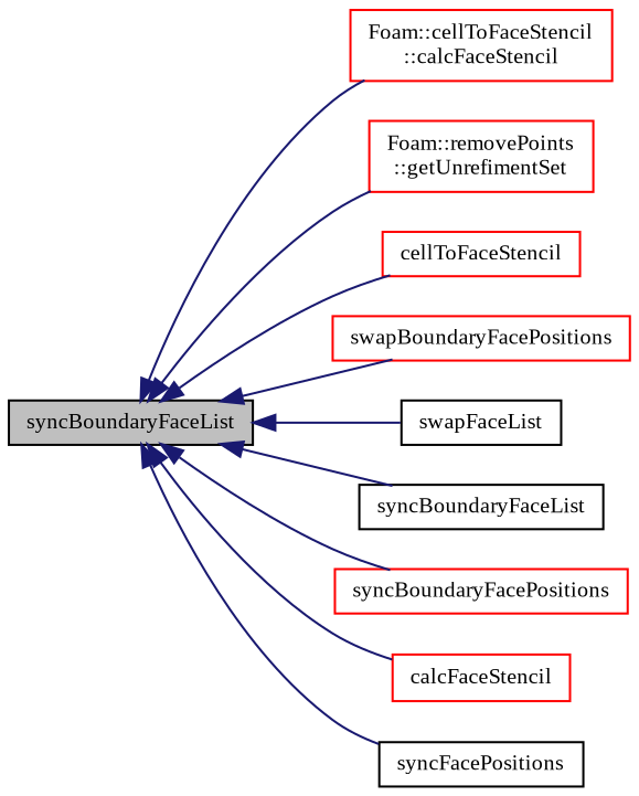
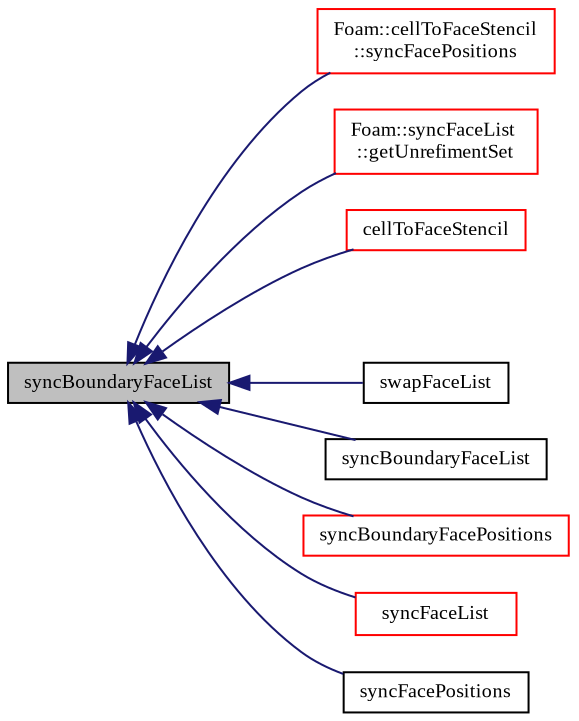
  digraph {
    fontname="Liberation Serif"
    rankdir=LR
    node [color=red fontname="Liberation Serif" fontsize=10 shape=record]
    edge [color=midnightblue dir=back fontname="Liberation Serif" fontsize=10 labelfontname=Helvetica labelfontsize=10 style=solid]
    n1 [color=black fillcolor=grey75 fontcolor=black height=0.2 label=syncBoundaryFaceList style=filled width=0.4]
-   n2 [height=0.2 label="Foam::cellToFaceStencil\l::calcFaceStencil" width=0.4]
-   n3 [height=0.2 label="Foam::removePoints\l::getUnrefimentSet" width=0.4]
+   n2 [height=0.2 label="Foam::cellToFaceStencil\l::syncFacePositions" width=0.4]
+   n3 [height=0.2 label="Foam::syncFaceList\l::getUnrefimentSet" width=0.4]
    n4 [height=0.2 label=cellToFaceStencil width=0.4]
-   n5 [height=0.2 label=swapBoundaryFacePositions width=0.4]
    n6 [color=black height=0.2 label=swapFaceList width=0.4]
    n7 [color=black height=0.2 label=syncBoundaryFaceList width=0.4]
    n8 [height=0.2 label=syncBoundaryFacePositions width=0.4]
-   n9 [height=0.2 label=calcFaceStencil width=0.4]
+   n9 [height=0.2 label=syncFaceList width=0.4]
    n10 [color=black height=0.2 label=syncFacePositions width=0.4]
    n1 -> n2
    n1 -> n3
    n1 -> n4
-   n1 -> n5
    n1 -> n6
    n1 -> n7
    n1 -> n8
    n1 -> n9
    n1 -> n10
  }
